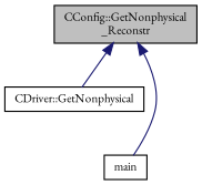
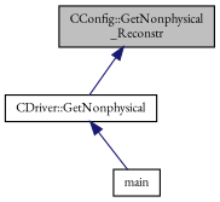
  digraph {
    fontname="EB Garamond"
    rankdir=TB
    node [color=black fillcolor=white fontname="EB Garamond" fontsize=10 shape=record style=filled]
    edge [color=midnightblue dir=back fontname="EB Garamond" fontsize=10 labelfontname=Helvetica labelfontsize=10 style=solid]
    n1 [fillcolor=grey75 fontcolor=black height=0.2 label="CConfig::GetNonphysical\l_Reconstr" width=0.4]
    n2 [height=0.2 label="CDriver::GetNonphysical" width=0.4]
    n3 [height=0.2 label=main width=0.4]
    n1 -> n2
-   n1 -> n3
+   n2 -> n3
  }
